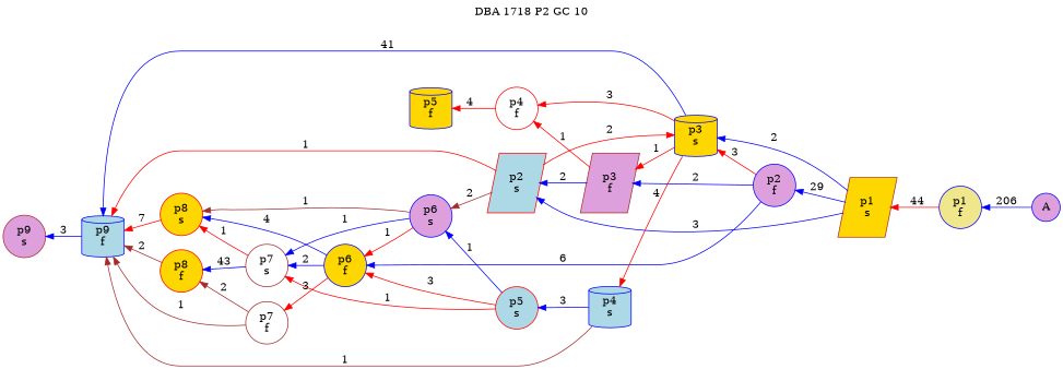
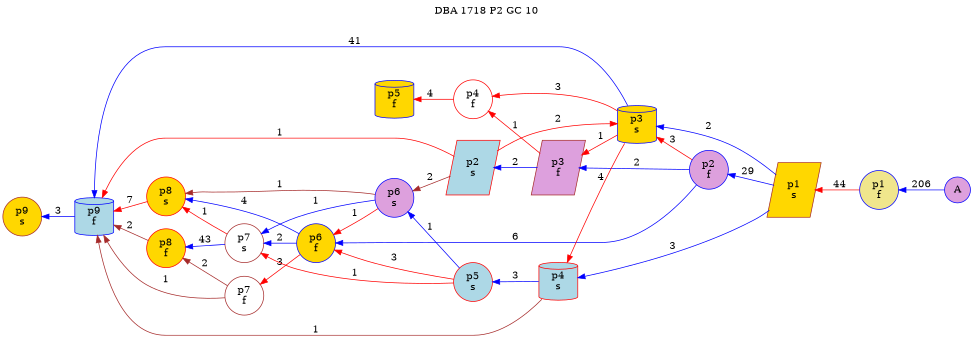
  digraph {
    label=" DBA 1718 P2 GC 10 "
    labelloc=tl
    rankdir=RL
    node [color=blue fillcolor=gold shape=circle style=filled]
    edge [color=blue]
    n1 [fillcolor=plum label=A]
    n2 [fillcolor=khaki label="p1\nf" shape=ellipse]
    n3 [color=brown label="p1\ns" shape=parallelogram]
    n4 [fillcolor=plum label="p2\nf" shape=ellipse]
    n5 [label="p3\ns" shape=cylinder]
    n6 [color=red fillcolor=lightblue label="p2\ns" shape=parallelogram]
    n7 [color=brown fillcolor=plum label="p3\nf" shape=parallelogram]
    n8 [label="p6\nf"]
    n9 [fillcolor=lightblue label="p9\nf" shape=cylinder]
    n10 [color=red fillcolor=white label="p4\nf"]
-   n11 [fillcolor=lightblue label="p4\ns" shape=cylinder]
+   n11 [color=red fillcolor=lightblue label="p4\ns" shape=cylinder]
    n12 [fillcolor=plum label="p6\ns" shape=ellipse]
    n13 [color=brown fillcolor=white label="p7\ns"]
    n14 [color=red label="p8\ns"]
    n15 [color=brown fillcolor=white label="p7\nf"]
-   n16 [color=brown fillcolor=plum label="p9\ns" shape=ellipse]
+   n16 [color=brown label="p9\ns" shape=ellipse]
    n17 [label="p5\nf" shape=cylinder]
    n18 [color=red fillcolor=lightblue label="p5\ns"]
    n19 [color=red label="p8\nf"]
    n1 -> n2 [label=206]
    n2 -> n3 [color=red label=44]
    n3 -> n4 [label=29]
    n3 -> n5 [label=2]
-   n3 -> n6 [label=3]
+   n3 -> n11 [label=3]
    n4 -> n5 [color=red label=3]
    n4 -> n7 [label=2]
    n4 -> n8 [label=6]
    n5 -> n7 [color=red label=1]
    n5 -> n9 [label=41]
    n5 -> n10 [color=red label=3]
    n5 -> n11 [color=red label=4]
    n6 -> n5 [color=red label=2]
    n6 -> n9 [color=red label=1]
    n6 -> n12 [color=brown label=2]
    n7 -> n6 [label=2]
    n7 -> n10 [color=red label=1]
    n8 -> n13 [label=2]
    n8 -> n14 [label=4]
    n8 -> n15 [color=red label=3]
    n9 -> n16 [label=3]
    n10 -> n17 [color=red label=4]
    n11 -> n9 [color=brown label=1]
    n11 -> n18 [label=3]
    n12 -> n8 [color=red label=1]
    n12 -> n13 [label=1]
    n12 -> n14 [color=brown label=1]
    n13 -> n14 [color=red label=1]
    n13 -> n19 [label=43]
    n14 -> n9 [color=red label=7]
    n15 -> n9 [color=brown label=1]
    n15 -> n19 [color=brown label=2]
    n18 -> n8 [color=red label=3]
    n18 -> n12 [label=1]
    n18 -> n13 [color=red label=1]
    n19 -> n9 [color=brown label=2]
  }
